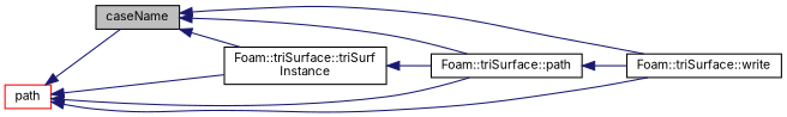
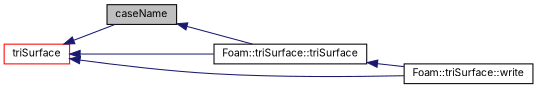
  digraph {
    fontname=Inter
    rankdir=LR
    node [color=black fontname=Inter fontsize=10 shape=record]
    edge [color=midnightblue dir=back fontname=Inter fontsize=10 labelfontname=FreeSans labelfontsize=10 style=solid]
    n1 [fillcolor=grey75 fontcolor=black height=0.2 label=caseName style=filled width=0.4]
-   n2 [height=0.2 label="Foam::triSurface::triSurf\lInstance" width=0.4]
-   n3 [height=0.2 label="Foam::triSurface::path" width=0.4]
+   n3 [height=0.2 label="Foam::triSurface::triSurface" width=0.4]
    n4 [height=0.2 label="Foam::triSurface::write" width=0.4]
-   n5 [color=red height=0.2 label=path width=0.4]
-   n1 -> n2
+   n5 [color=red height=0.2 label=triSurface width=0.4]
    n1 -> n3
-   n1 -> n4
-   n2 -> n3
    n3 -> n4
    n5 -> n1
-   n5 -> n2
    n5 -> n3
    n5 -> n4
  }
